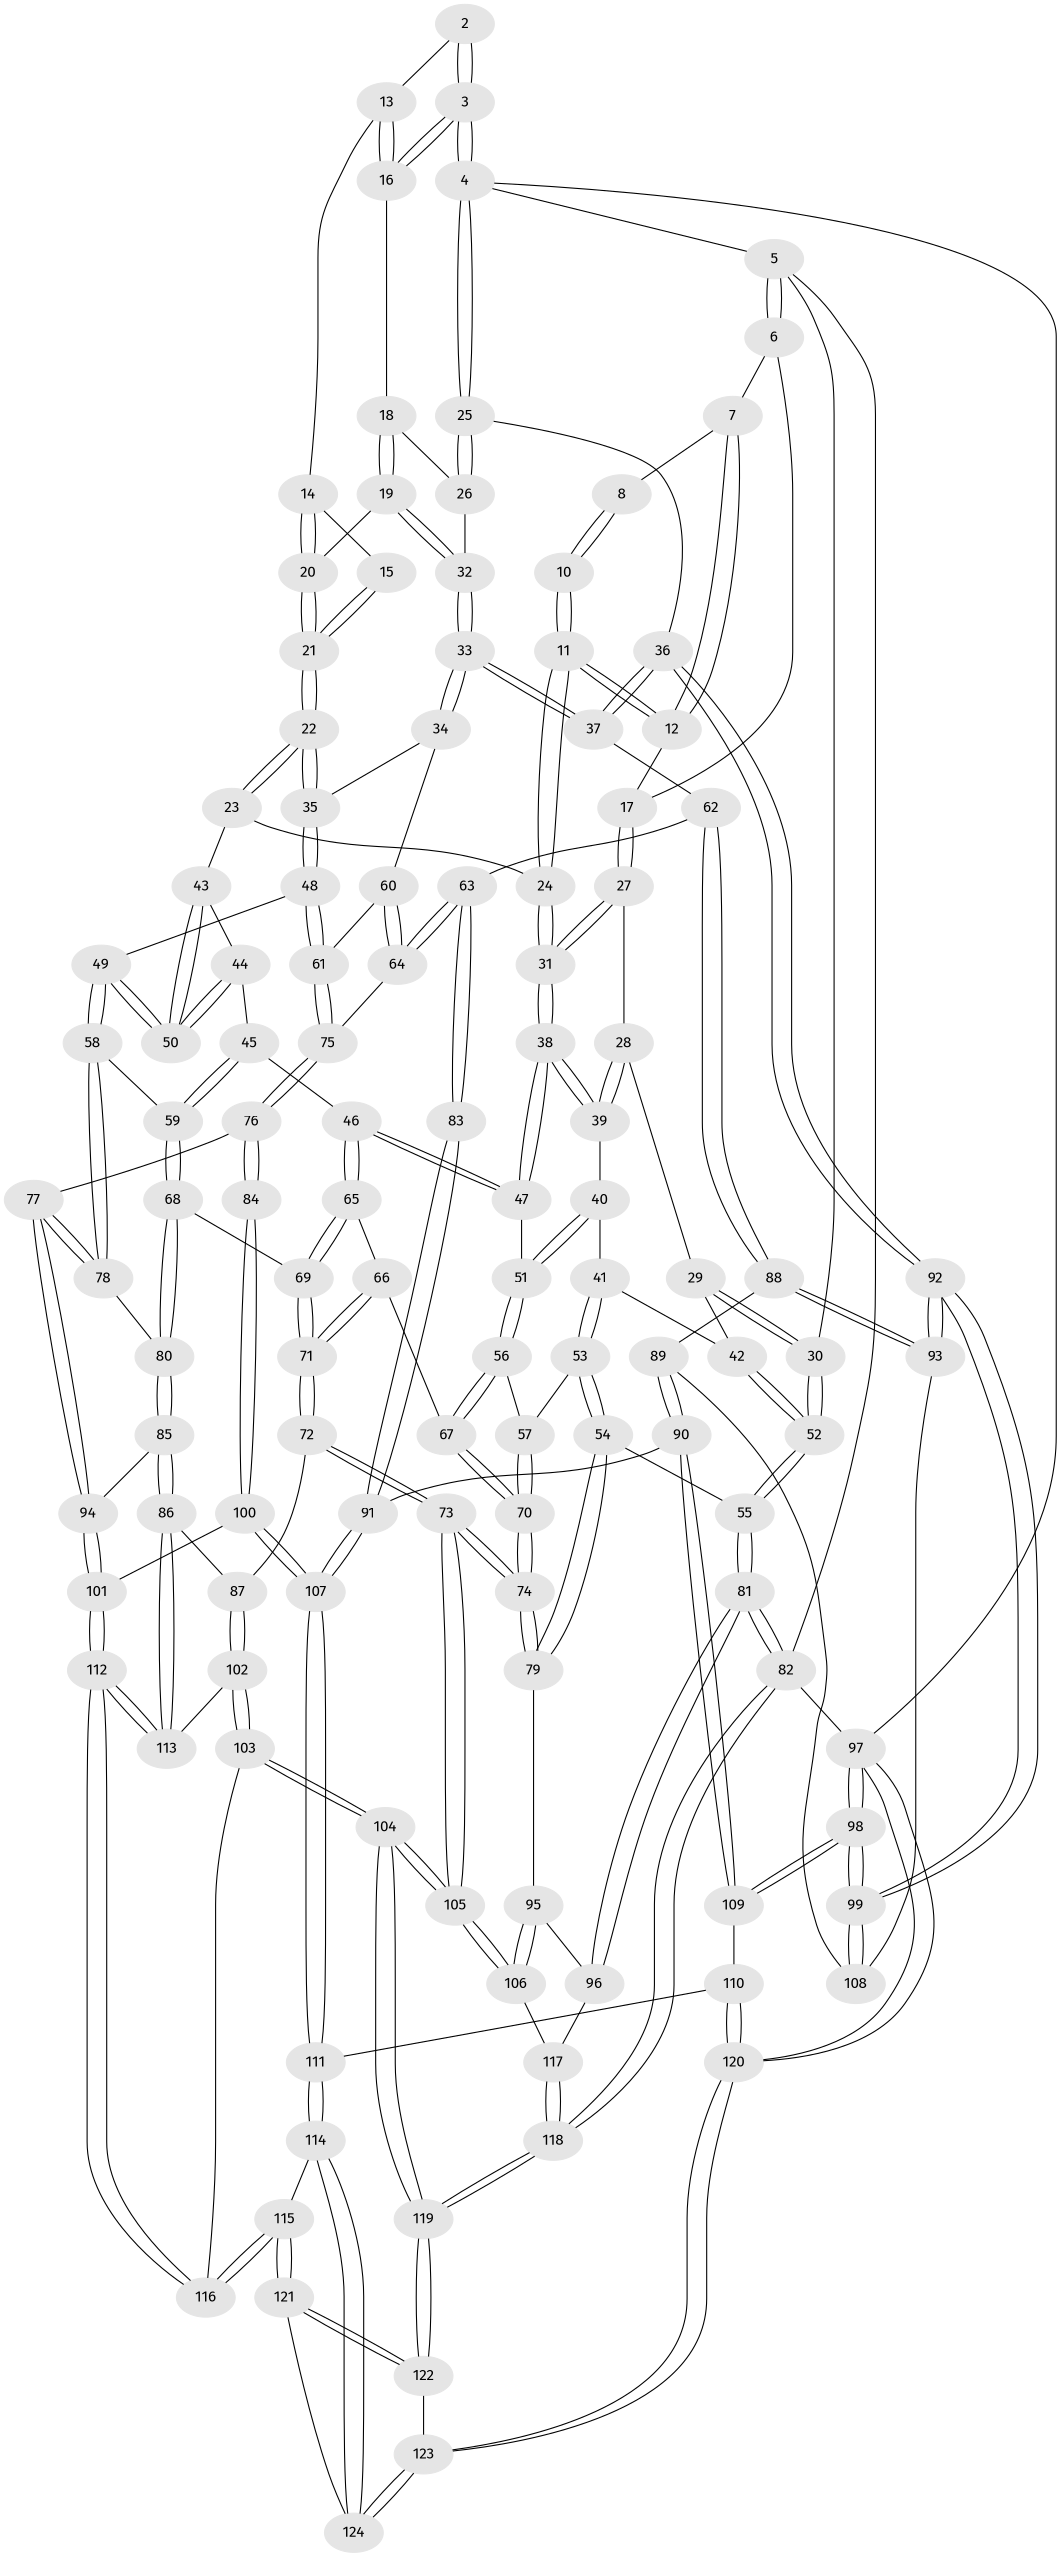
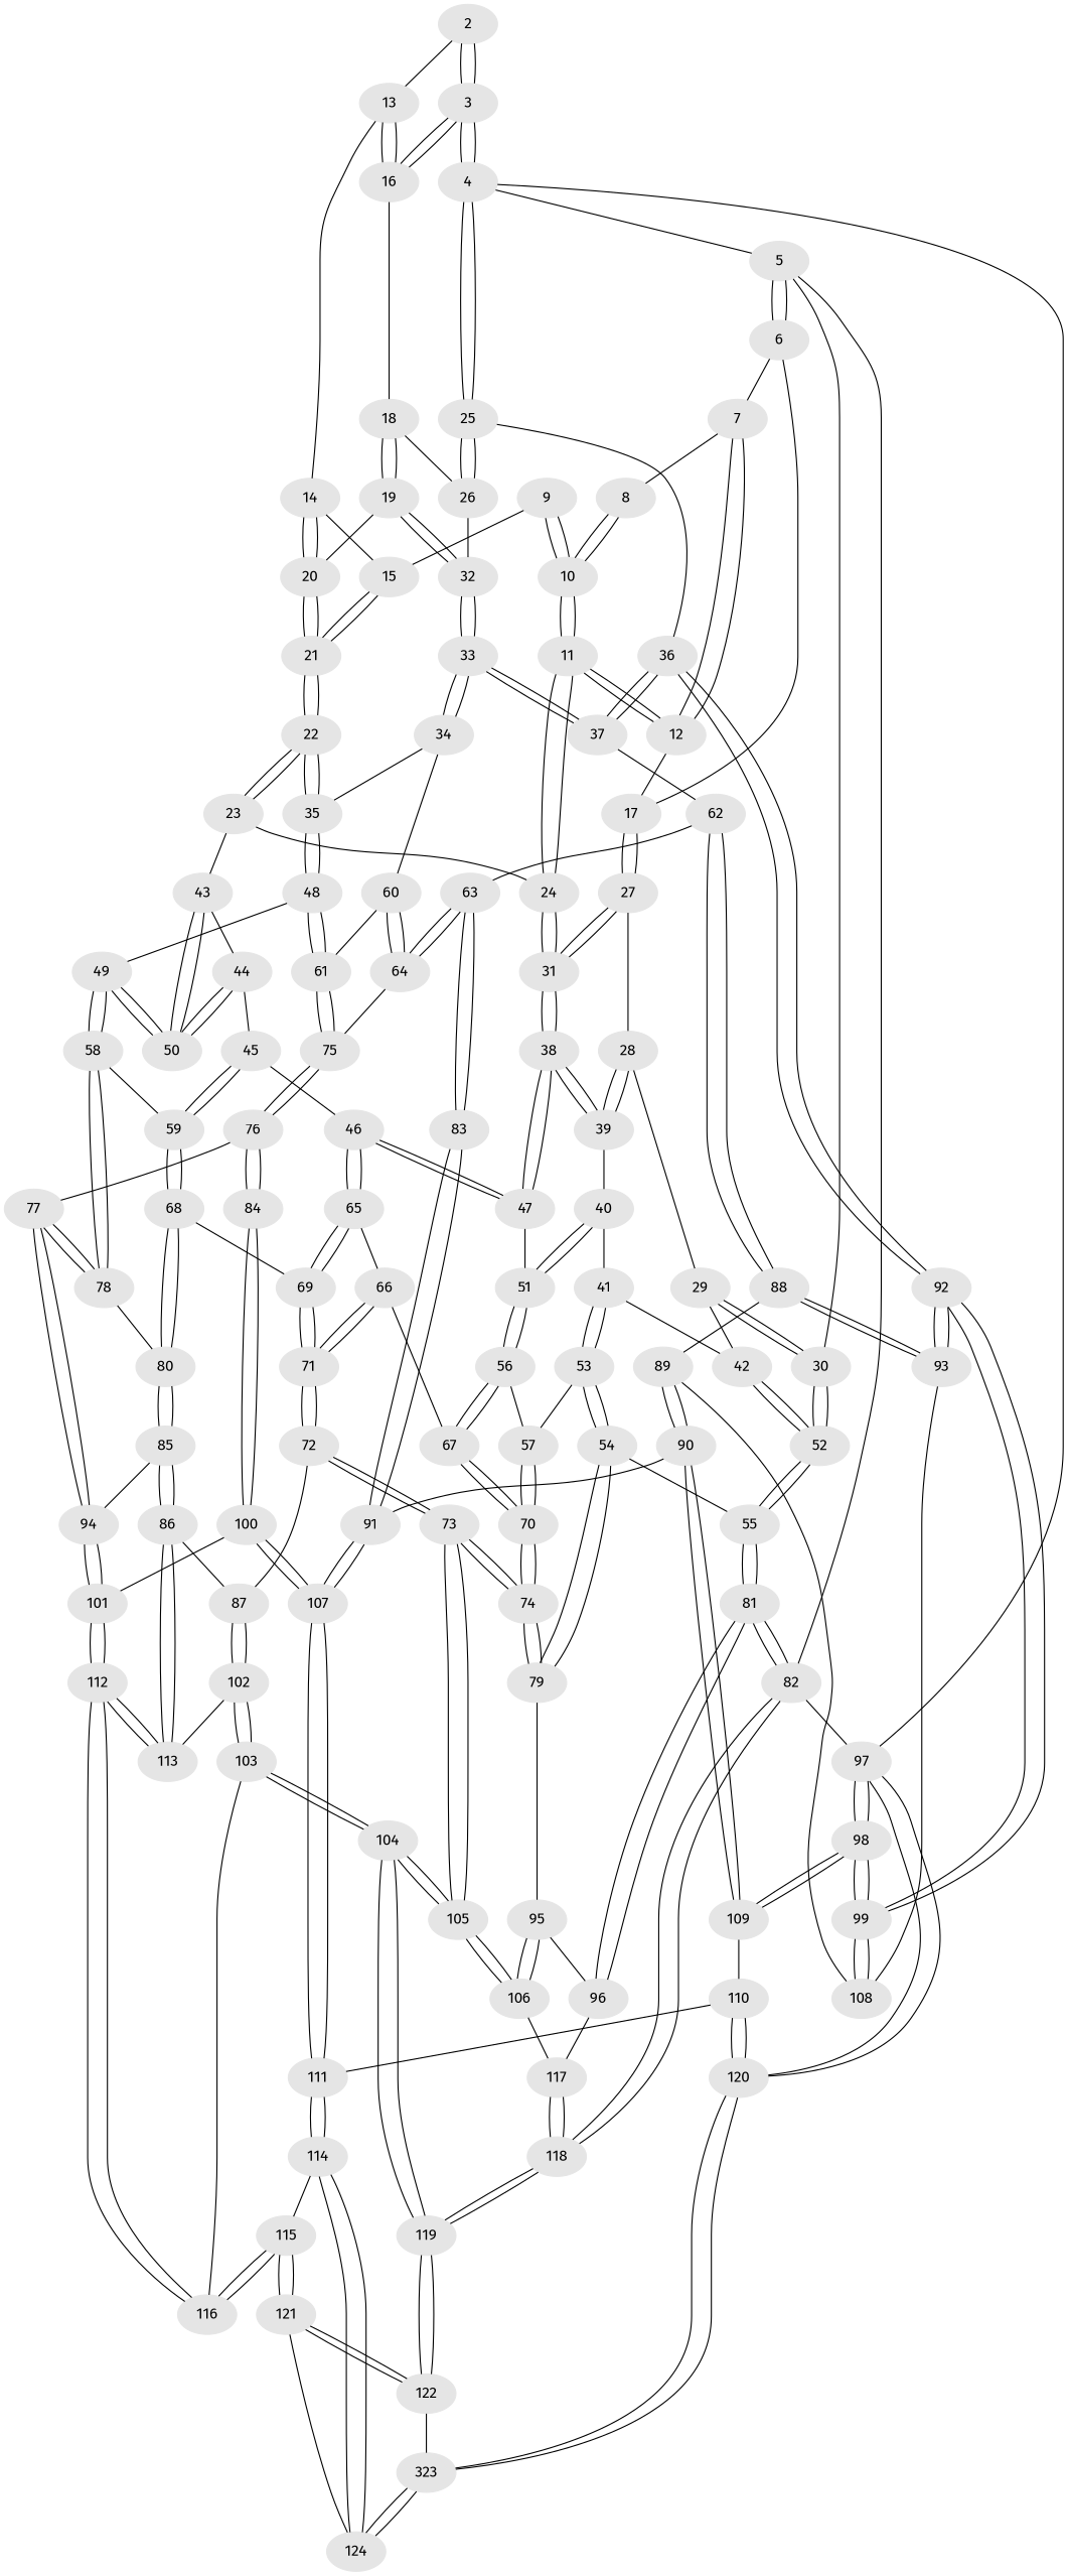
  graph {
    fontname="Fira Sans"
    node [color=gray90 fontname="Fira Sans" style=filled]
    edge [fontname="Fira Sans"]
    2
    3
    13
+   9
    10
    15
    4
    16
    14
    5
    25
    97
    18
    6
    30
    82
    26
    36
    98
    120
    7
    17
    52
    118
    8
    12
    27
    11
    21
    24
    31
    20
    22
    19
    28
    32
    33
    23
    35
    43
    48
    44
    50
    38
    37
    92
    29
    39
    42
    40
    55
    47
    34
    60
    62
    61
    64
    49
    93
    99
    63
    88
    51
    41
    53
    56
    54
    57
    45
    46
    59
    65
    68
    66
    69
    58
    75
    78
    67
    81
    79
    70
    95
    96
    74
    80
    76
    83
    89
    91
    71
    72
    85
    73
    87
    105
    102
    106
    77
    84
    94
    100
    101
    86
    117
    119
    107
    113
    103
    90
    108
    109
    110
    111
    112
-   123
+   123 [label=323]
    116
    104
    122
    114
    115
    124
    121
    2 -- 3
    2 -- 3
    2 -- 13
    3 -- 4
    3 -- 4
    3 -- 16
    3 -- 16
    13 -- 16
    13 -- 16
    13 -- 14
+   9 -- 10
+   9 -- 10
+   9 -- 15
    10 -- 11
    10 -- 11
    15 -- 21
    15 -- 21
    4 -- 5
    4 -- 25
    4 -- 25
    4 -- 97
    16 -- 18
    14 -- 15
    14 -- 20
    14 -- 20
    5 -- 6
    5 -- 6
    5 -- 30
    5 -- 82
    25 -- 26
    25 -- 26
    25 -- 36
    97 -- 98
    97 -- 98
    97 -- 120
    97 -- 120
    18 -- 26
    18 -- 19
    18 -- 19
    6 -- 7
    6 -- 17
    30 -- 52
    30 -- 52
    82 -- 97
    82 -- 118
    82 -- 118
    26 -- 32
    36 -- 37
    36 -- 37
    36 -- 92
    36 -- 92
    98 -- 99
    98 -- 99
    98 -- 109
    98 -- 109
    120 -- 123
    120 -- 123
    7 -- 8
    7 -- 12
    7 -- 12
    17 -- 27
    17 -- 27
    52 -- 55
    52 -- 55
    118 -- 119
    118 -- 119
    8 -- 10
    8 -- 10
    12 -- 17
    27 -- 31
    27 -- 31
    27 -- 28
    11 -- 12
    11 -- 12
    11 -- 24
    11 -- 24
    21 -- 22
    21 -- 22
    24 -- 31
    24 -- 31
    31 -- 38
    31 -- 38
    20 -- 21
    20 -- 21
    22 -- 23
    22 -- 23
    22 -- 35
    22 -- 35
    19 -- 20
    19 -- 32
    19 -- 32
    28 -- 29
    28 -- 39
    28 -- 39
    32 -- 33
    32 -- 33
    33 -- 37
    33 -- 37
    33 -- 34
    33 -- 34
    23 -- 24
    23 -- 43
    35 -- 48
    35 -- 48
    43 -- 44
    43 -- 50
    43 -- 50
    48 -- 61
    48 -- 61
    48 -- 49
    44 -- 50
    44 -- 50
    44 -- 45
    38 -- 39
    38 -- 39
    38 -- 47
    38 -- 47
    37 -- 62
    92 -- 93
    92 -- 93
    92 -- 99
    92 -- 99
    29 -- 30
    29 -- 30
    29 -- 42
    39 -- 40
    42 -- 52
    42 -- 52
    40 -- 51
    40 -- 51
    40 -- 41
    55 -- 81
    55 -- 81
    47 -- 51
    34 -- 35
    34 -- 60
    60 -- 61
    60 -- 64
    60 -- 64
    62 -- 63
    62 -- 88
    62 -- 88
    61 -- 75
    61 -- 75
    64 -- 75
    49 -- 50
    49 -- 50
    49 -- 58
    49 -- 58
    93 -- 108
    99 -- 108
    99 -- 108
    63 -- 64
    63 -- 64
    63 -- 83
    63 -- 83
    88 -- 93
    88 -- 93
    88 -- 89
    51 -- 56
    51 -- 56
    41 -- 42
    41 -- 53
    41 -- 53
    53 -- 54
    53 -- 54
    53 -- 57
    56 -- 57
    56 -- 67
    56 -- 67
    54 -- 55
    54 -- 79
    54 -- 79
    57 -- 70
    57 -- 70
    45 -- 46
    45 -- 59
    45 -- 59
    46 -- 47
    46 -- 47
    46 -- 65
    46 -- 65
    59 -- 68
    59 -- 68
    65 -- 66
    65 -- 69
    65 -- 69
    68 -- 69
    68 -- 80
    68 -- 80
    66 -- 67
    66 -- 71
    66 -- 71
    69 -- 71
    69 -- 71
    58 -- 59
    58 -- 78
    58 -- 78
    75 -- 76
    75 -- 76
    78 -- 80
    67 -- 70
    67 -- 70
    81 -- 82
    81 -- 82
    81 -- 96
    81 -- 96
    79 -- 95
    70 -- 74
    70 -- 74
    95 -- 96
    95 -- 106
    95 -- 106
    96 -- 117
    74 -- 79
    74 -- 79
    80 -- 85
    80 -- 85
    76 -- 77
    76 -- 84
    76 -- 84
    83 -- 91
    83 -- 91
    89 -- 90
    89 -- 90
    89 -- 108
    91 -- 107
    91 -- 107
    71 -- 72
    71 -- 72
    72 -- 73
    72 -- 73
    72 -- 87
    85 -- 94
    85 -- 86
    85 -- 86
    73 -- 74
    73 -- 74
    73 -- 105
    73 -- 105
    87 -- 102
    87 -- 102
    105 -- 106
    105 -- 106
    102 -- 113
    102 -- 103
    102 -- 103
    106 -- 117
    77 -- 78
    77 -- 78
    77 -- 94
    77 -- 94
    84 -- 100
    84 -- 100
    94 -- 101
    94 -- 101
    100 -- 101
    100 -- 107
    100 -- 107
    101 -- 112
    101 -- 112
    86 -- 87
    86 -- 113
    86 -- 113
    117 -- 118
    117 -- 118
    119 -- 122
    119 -- 122
    107 -- 111
    107 -- 111
    103 -- 116
    103 -- 104
    103 -- 104
    90 -- 91
    90 -- 109
    90 -- 109
    109 -- 110
    110 -- 120
    110 -- 120
    110 -- 111
    111 -- 114
    111 -- 114
    112 -- 113
    112 -- 113
    112 -- 116
    112 -- 116
    123 -- 124
    123 -- 124
    104 -- 105
    104 -- 105
    104 -- 119
    104 -- 119
    122 -- 123
    114 -- 115
    114 -- 124
    114 -- 124
    115 -- 116
    115 -- 116
    115 -- 121
    115 -- 121
    121 -- 122
    121 -- 122
    121 -- 124
  }
